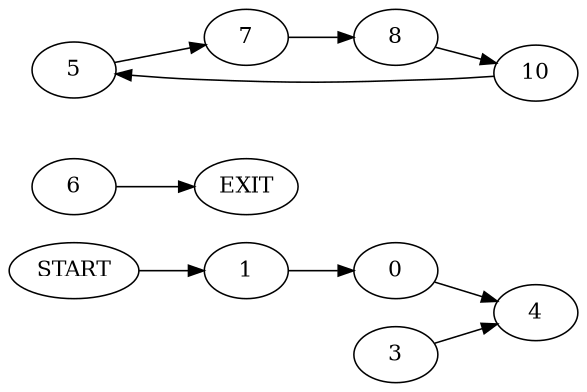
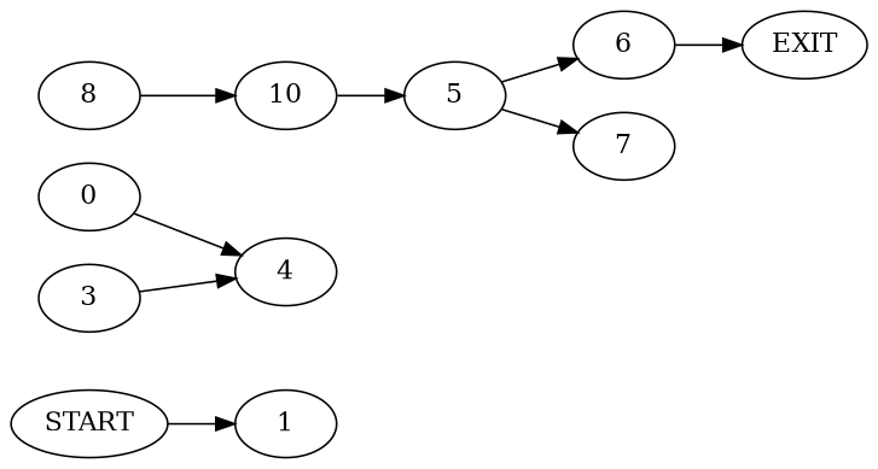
  digraph {
    rankdir=LR
    n1 [label=START]
    1
    n3 [label=0]
    n4 [label=EXIT]
    4
    3
    5
    6
    7
    8
    10
    n1 -> 1
-   1 -> n3
    n3 -> 4
    3 -> 4
+   5 -> 6
    5 -> 7
    6 -> n4
-   7 -> 8
    8 -> 10
    10 -> 5
  }
